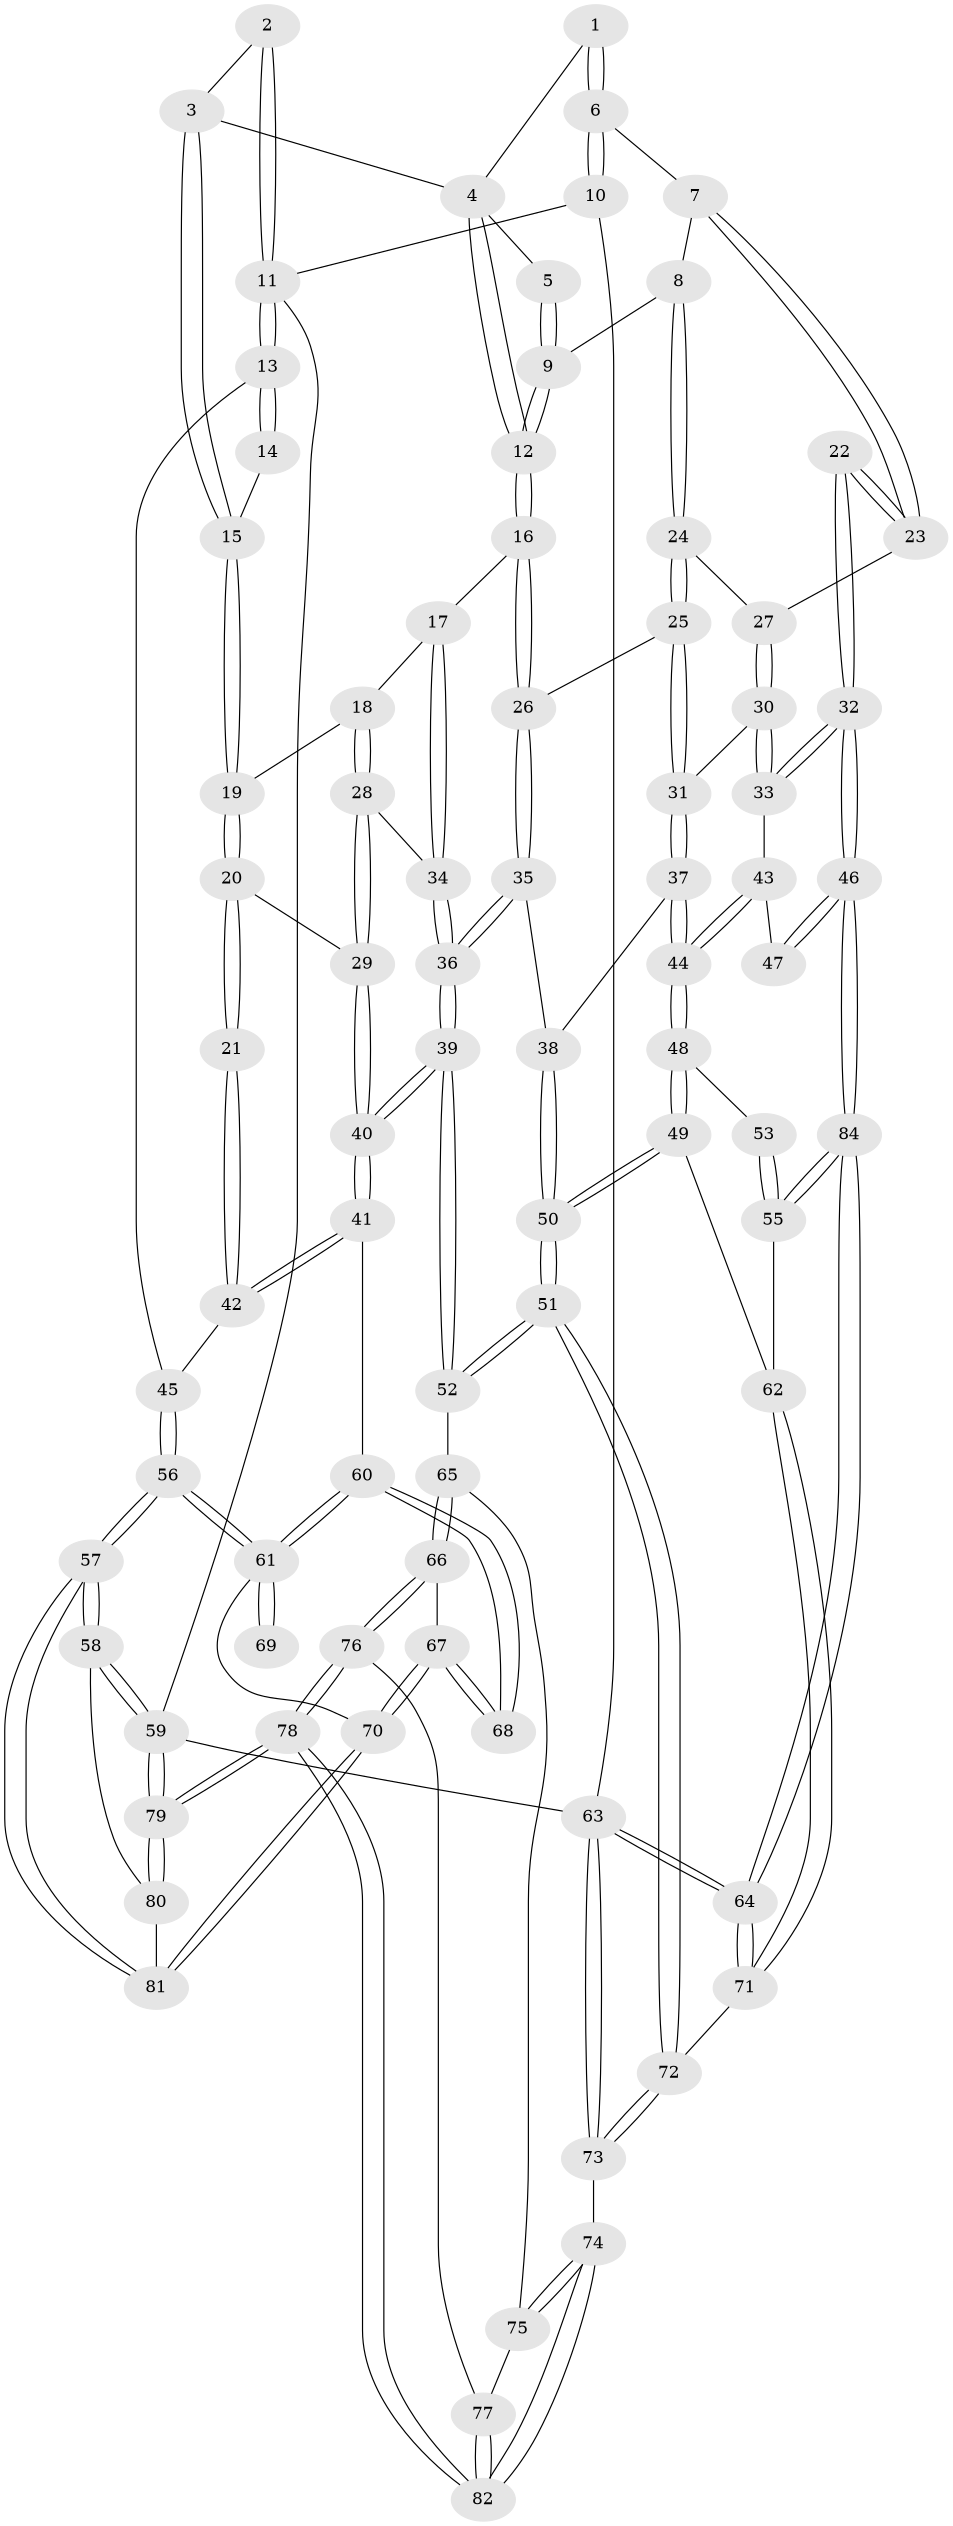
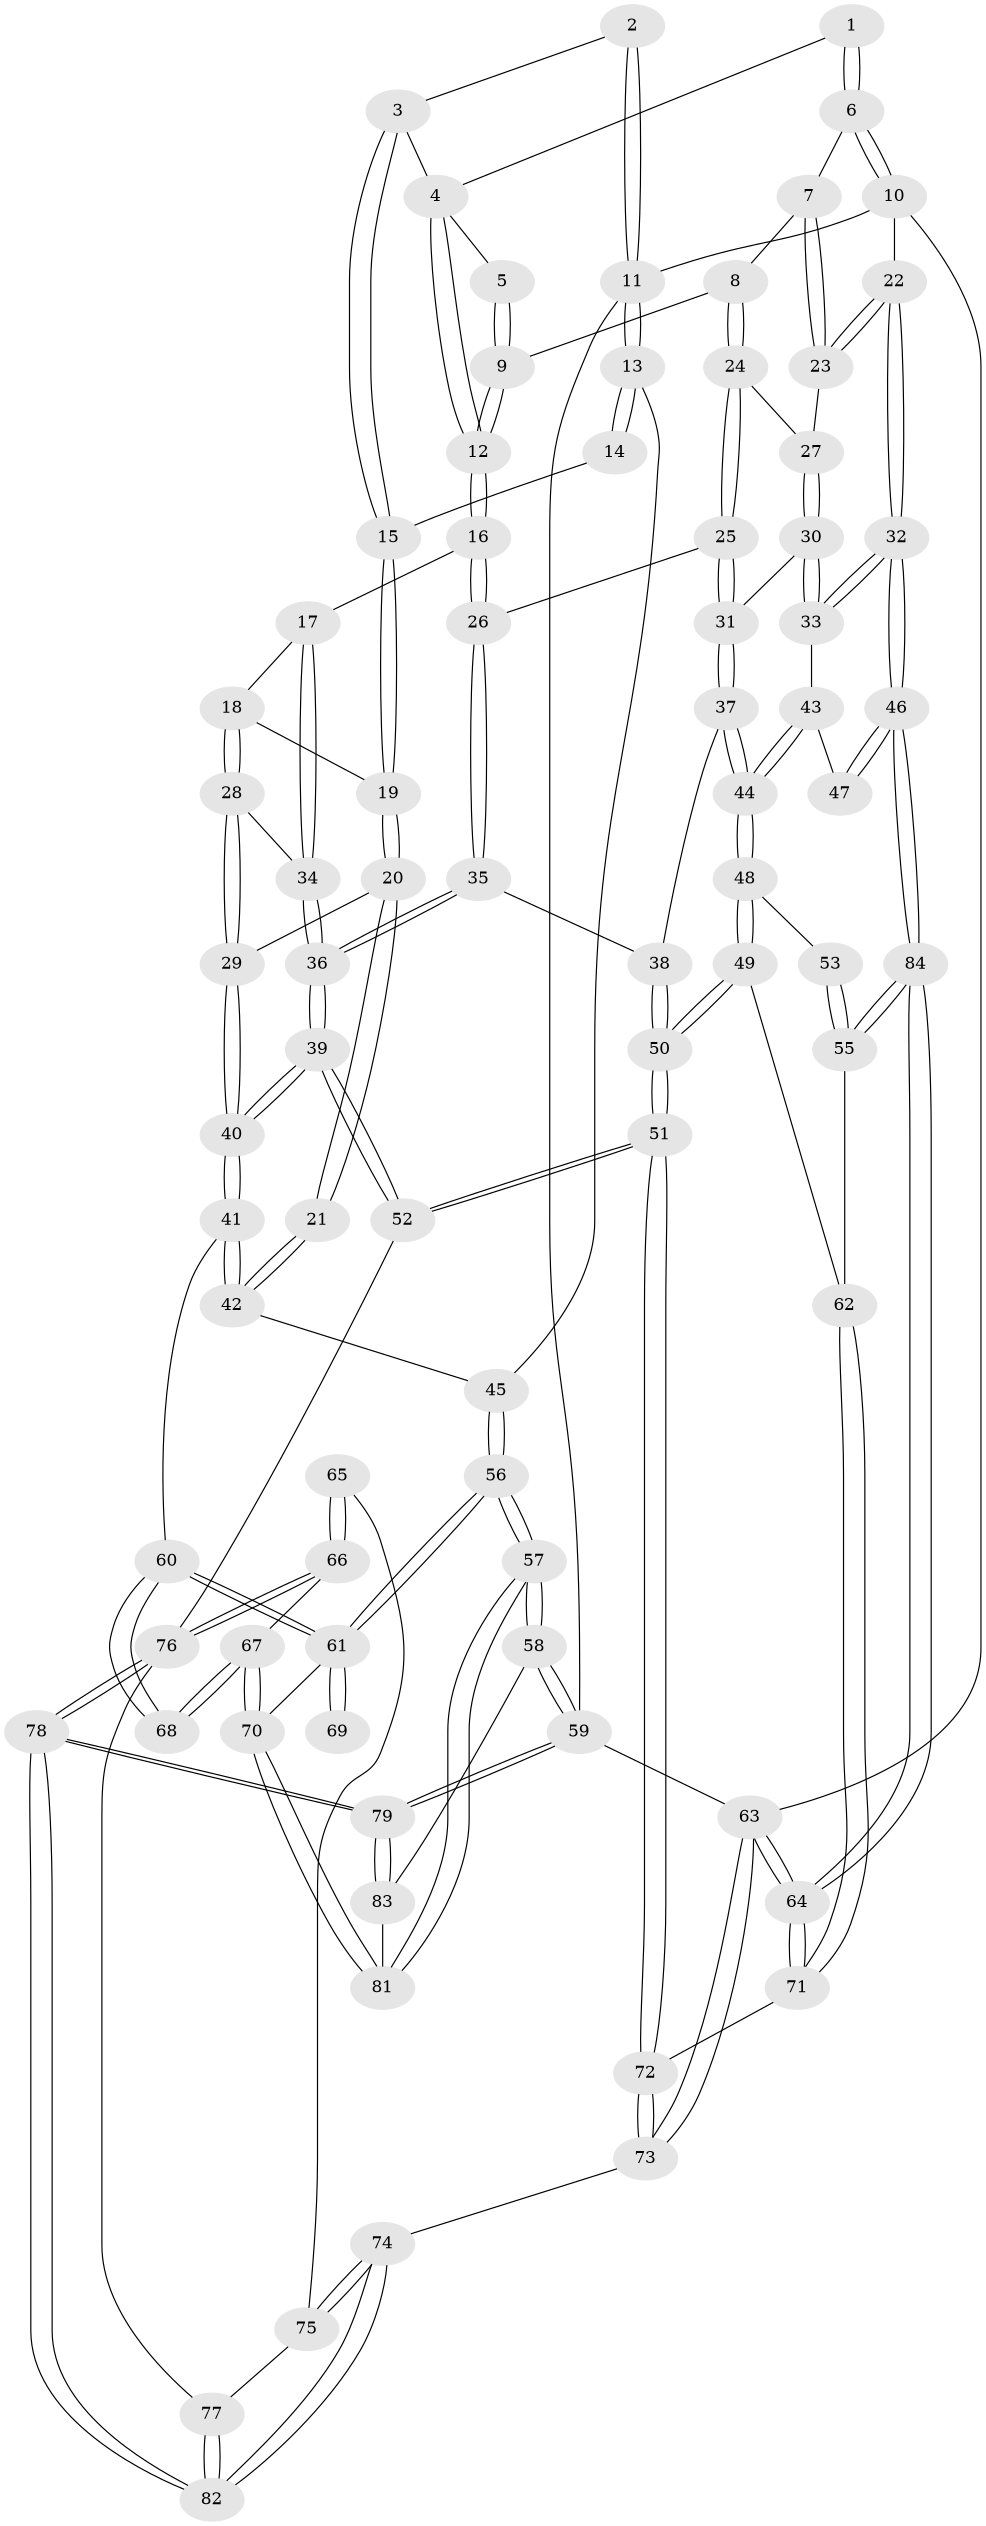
  graph {
    node [color=gray90 style=filled]
    1
    6
    4
    2
    3
    11
    7
    10
    15
    13
    59
    5
    12
    19
    9
    16
    8
    23
    22
    63
    24
    27
    25
    32
    64
    73
    14
    45
    79
    17
    26
    56
    21
    42
    20
    18
    34
    35
    28
    36
    29
    40
    33
    46
    30
    31
    37
    38
    41
    43
    44
    47
    n53 [label=84]
    39
    50
    52
    48
    51
    65
    60
    61
    68
    53
    49
    57
    55
    62
    71
    72
    66
    75
    58
    81
    69
    70
-   80
+   80 [label=83]
    74
    67
    76
    77
    78
    82
    1 -- 6
    1 -- 6
    1 -- 4
    6 -- 7
    6 -- 10
    6 -- 10
    4 -- 5
    4 -- 12
    4 -- 12
    2 -- 3
    2 -- 11
    2 -- 11
    3 -- 4
    3 -- 15
    3 -- 15
    11 -- 13
    11 -- 13
    11 -- 59
    7 -- 8
    7 -- 23
    7 -- 23
    10 -- 11
+   10 -- 22
    10 -- 63
    15 -- 19
    15 -- 19
    13 -- 14
    13 -- 14
    13 -- 45
    59 -- 63
    59 -- 79
    59 -- 79
    5 -- 9
    5 -- 9
    12 -- 16
    12 -- 16
    19 -- 20
    19 -- 20
    9 -- 12
    9 -- 12
    16 -- 17
    16 -- 26
    16 -- 26
    8 -- 9
    8 -- 24
    8 -- 24
    23 -- 27
    22 -- 23
    22 -- 23
    22 -- 32
    22 -- 32
    63 -- 64
    63 -- 64
    63 -- 73
    63 -- 73
    24 -- 27
    24 -- 25
    24 -- 25
    27 -- 30
    27 -- 30
    25 -- 26
    25 -- 31
    25 -- 31
    32 -- 33
    32 -- 33
    32 -- 46
    32 -- 46
    64 -- 71
    64 -- 71
    73 -- 74
    14 -- 15
    45 -- 56
    45 -- 56
    79 -- 80
    79 -- 80
    17 -- 18
    17 -- 34
    17 -- 34
    26 -- 35
    26 -- 35
    56 -- 61
    56 -- 61
    56 -- 57
    56 -- 57
    21 -- 42
    21 -- 42
    42 -- 45
    20 -- 21
    20 -- 21
    20 -- 29
    18 -- 19
    18 -- 28
    18 -- 28
    34 -- 36
    34 -- 36
    35 -- 36
    35 -- 36
    35 -- 38
    28 -- 34
    28 -- 29
    28 -- 29
    36 -- 39
    36 -- 39
    29 -- 40
    29 -- 40
    40 -- 41
    40 -- 41
    33 -- 43
    46 -- 47
    46 -- 47
    46 -- n53
    46 -- n53
    30 -- 33
    30 -- 33
    30 -- 31
    31 -- 37
    31 -- 37
    37 -- 38
    37 -- 44
    37 -- 44
    38 -- 50
    38 -- 50
    41 -- 42
    41 -- 42
    41 -- 60
    43 -- 44
    43 -- 44
    43 -- 47
    44 -- 48
    44 -- 48
    n53 -- 64
    n53 -- 64
    n53 -- 55
    n53 -- 55
    39 -- 40
    39 -- 40
    39 -- 52
    39 -- 52
    50 -- 51
    50 -- 51
-   52 -- 65
+   52 -- 76
    48 -- 53
    48 -- 49
    48 -- 49
    51 -- 52
    51 -- 52
    51 -- 72
    51 -- 72
    65 -- 66
    65 -- 66
    65 -- 75
    60 -- 61
    60 -- 61
    60 -- 68
    60 -- 68
    61 -- 69
    61 -- 69
    61 -- 70
    53 -- 55
    53 -- 55
    49 -- 50
    49 -- 50
    49 -- 62
    57 -- 58
    57 -- 58
    57 -- 81
    57 -- 81
    55 -- 62
    62 -- 71
    62 -- 71
    71 -- 72
    72 -- 73
    72 -- 73
    66 -- 67
    66 -- 76
    66 -- 76
    75 -- 77
    58 -- 59
    58 -- 59
    58 -- 80
    70 -- 81
    70 -- 81
    80 -- 81
    74 -- 75
    74 -- 75
    74 -- 82
    74 -- 82
    67 -- 68
    67 -- 68
    67 -- 70
    67 -- 70
    76 -- 77
    76 -- 78
    76 -- 78
    77 -- 82
    77 -- 82
    78 -- 79
    78 -- 79
    78 -- 82
    78 -- 82
  }
